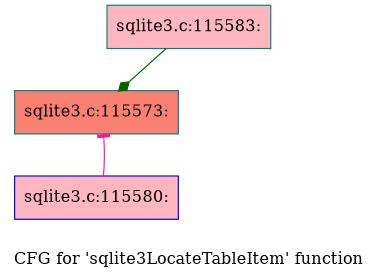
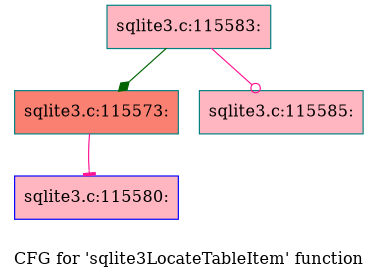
  digraph {
    label="CFG for 'sqlite3LocateTableItem' function"
    node [color=teal fillcolor=lightpink shape=record style=filled]
    edge [color=deeppink]
    n1 [fillcolor=salmon label="{sqlite3.c:115573:}"]
    n2 [color=blue label="{sqlite3.c:115580:}"]
    n3 [label="{sqlite3.c:115583:}"]
-   n2 -> n1 [arrowhead=tee]
+   n4 [label="{sqlite3.c:115585:}"]
+   n1 -> n2 [arrowhead=tee]
    n3 -> n1 [arrowhead=diamond color=darkgreen]
+   n3 -> n4 [arrowhead=odot]
  }
